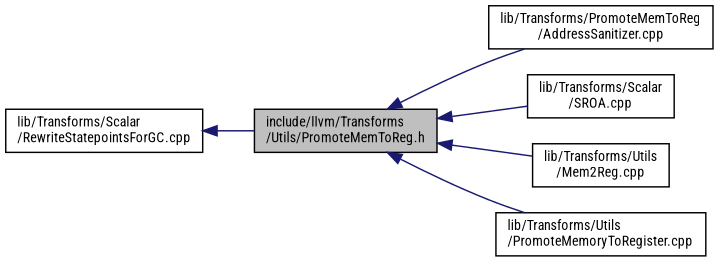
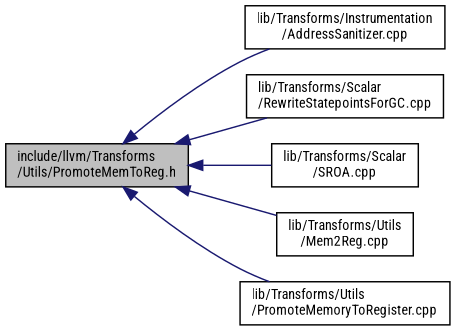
  digraph {
    fontname="Roboto Condensed"
    rankdir=LR
    node [color=black fontname="Roboto Condensed" fontsize=10 shape=box]
    edge [color=midnightblue dir=back fontname="Roboto Condensed" fontsize=10 labelfontname=Helvetica labelfontsize=10 style=solid]
    n1 [fillcolor=grey75 fontcolor=black height=0.2 label="include/llvm/Transforms\l/Utils/PromoteMemToReg.h" style=filled width=0.4]
-   n2 [height=0.2 label="lib/Transforms/PromoteMemToReg\l/AddressSanitizer.cpp" width=0.4]
+   n2 [height=0.2 label="lib/Transforms/Instrumentation\l/AddressSanitizer.cpp" width=0.4]
    n3 [height=0.2 label="lib/Transforms/Scalar\l/RewriteStatepointsForGC.cpp" width=0.4]
    n4 [height=0.2 label="lib/Transforms/Scalar\l/SROA.cpp" width=0.4]
    n5 [height=0.2 label="lib/Transforms/Utils\l/Mem2Reg.cpp" width=0.4]
    n6 [height=0.2 label="lib/Transforms/Utils\l/PromoteMemoryToRegister.cpp" width=0.4]
    n1 -> n2
-   n3 -> n1
+   n1 -> n3
    n1 -> n4
    n1 -> n5
    n1 -> n6
  }
